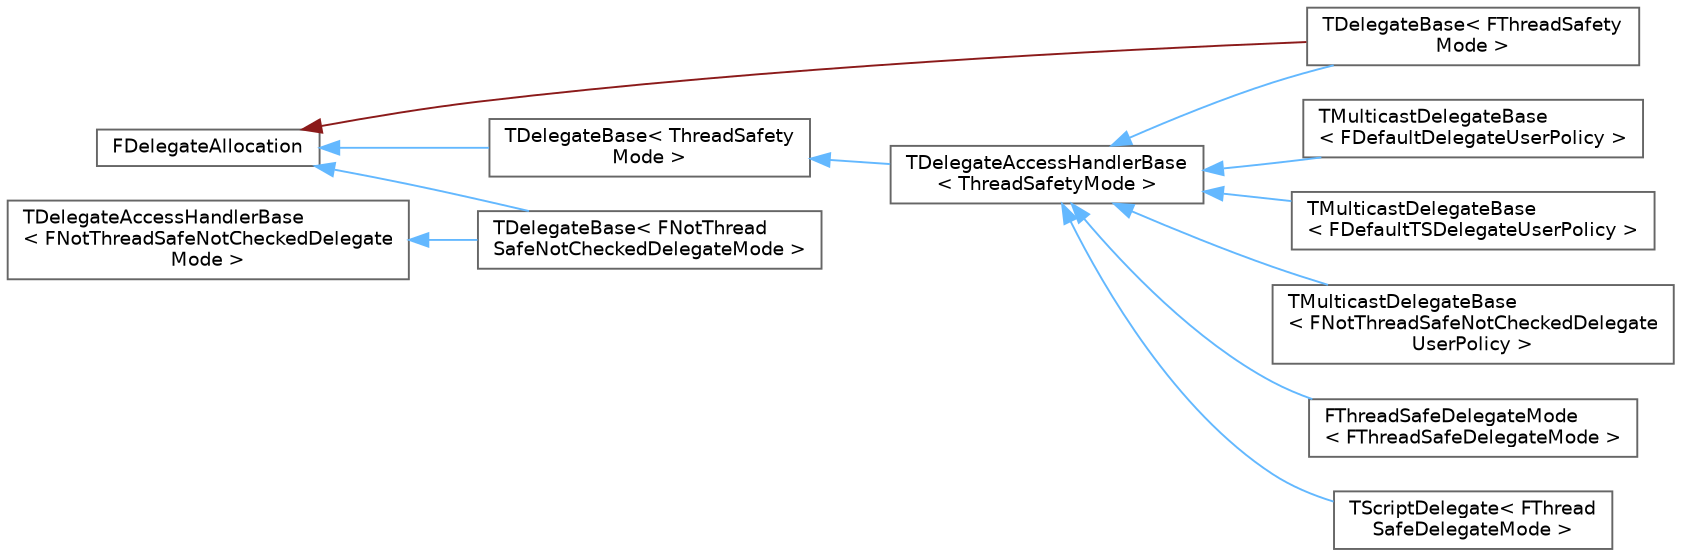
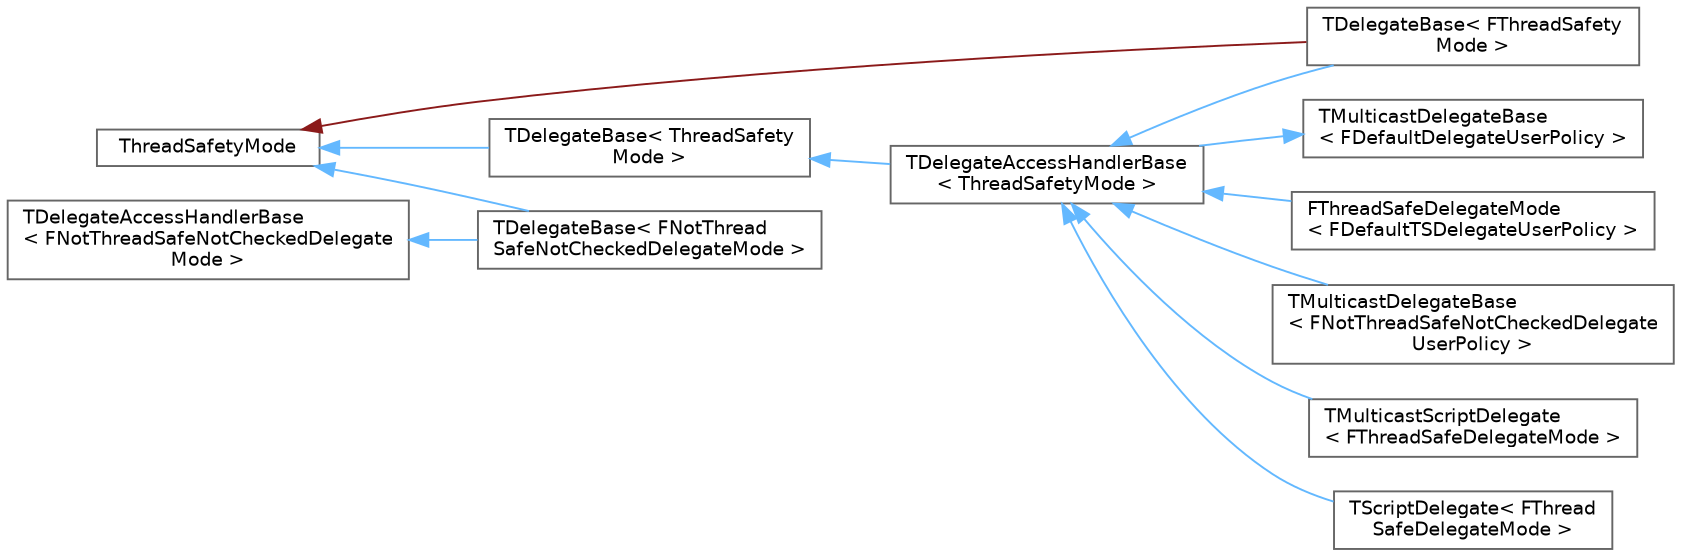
  digraph {
    rankdir=LR
    node [color=grey40 fillcolor=white fontname=Helvetica fontsize=10 shape=box style=filled]
    edge [color=steelblue1 dir=back fontname=Helvetica fontsize=10 labelfontname=Helvetica labelfontsize=10 style=solid]
-   n1 [height=0.2 label=FDelegateAllocation width=0.4]
+   n1 [height=0.2 label=ThreadSafetyMode width=0.4]
    n2 [height=0.2 label="TDelegateBase\< FThreadSafety\lMode \>" width=0.4]
    n3 [height=0.2 label="TDelegateBase\< FNotThread\lSafeNotCheckedDelegateMode \>" width=0.4]
    n4 [height=0.2 label="TDelegateBase\< ThreadSafety\lMode \>" width=0.4]
    n5 [height=0.2 label="TDelegateAccessHandlerBase\l\< ThreadSafetyMode \>" width=0.4]
    n6 [height=0.2 label="TMulticastDelegateBase\l\< FDefaultDelegateUserPolicy \>" width=0.4]
-   n7 [height=0.2 label="TMulticastDelegateBase\l\< FDefaultTSDelegateUserPolicy \>" width=0.4]
+   n7 [height=0.2 label="FThreadSafeDelegateMode\l\< FDefaultTSDelegateUserPolicy \>" width=0.4]
    n8 [height=0.2 label="TMulticastDelegateBase\l\< FNotThreadSafeNotCheckedDelegate\lUserPolicy \>" width=0.4]
-   n9 [height=0.2 label="FThreadSafeDelegateMode\l\< FThreadSafeDelegateMode \>" width=0.4]
+   n9 [height=0.2 label="TMulticastScriptDelegate\l\< FThreadSafeDelegateMode \>" width=0.4]
    n10 [height=0.2 label="TScriptDelegate\< FThread\lSafeDelegateMode \>" width=0.4]
    n11 [height=0.2 label="TDelegateAccessHandlerBase\l\< FNotThreadSafeNotCheckedDelegate\lMode \>" width=0.4]
    n1 -> n2 [color=firebrick4]
    n1 -> n3
    n1 -> n4
    n4 -> n5
    n5 -> n2
-   n5 -> n6
+   n6 -> n5
    n5 -> n7
    n5 -> n8
    n5 -> n9
    n5 -> n10
    n11 -> n3
  }
